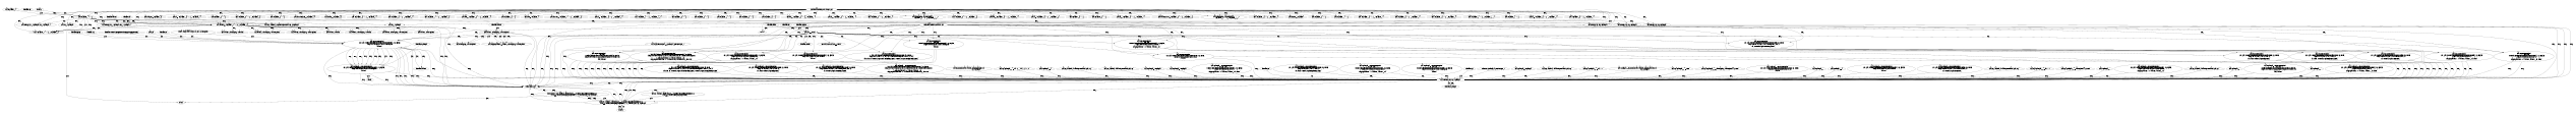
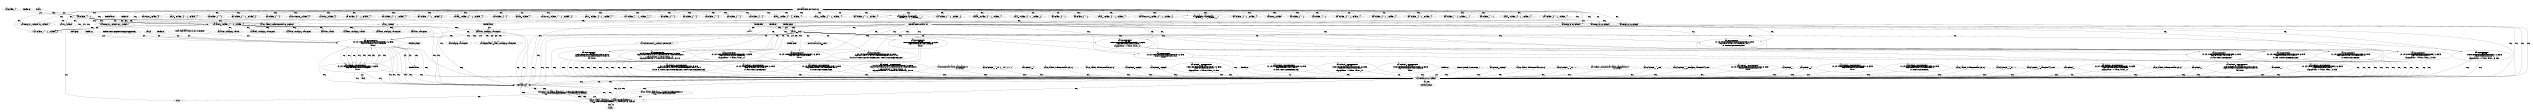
  digraph {
    n1 [label="(Call,response_exception(\n                ctx, &sft, MODBUS_EXCEPTION_ILLEGAL_DATA_ADDRESS, rsp, FALSE,\n                \"Illegal data address 0x%0X in write_register\n\",\n                address))"]
    n2 [label="(Call,rsp_length = response_exception(\n                ctx, &sft, MODBUS_EXCEPTION_ILLEGAL_DATA_ADDRESS, rsp, FALSE,\n                \"Illegal data address 0x%0X in write_register\n\",\n                address))"]
    n3 [label="(Call,send_msg(ctx, rsp, rsp_length))"]
    n4 [label="(MethodReturn,int)"]
    n5 [label="(Identifier,address)"]
    n6 [label="(Block,)"]
    n7 [label="(Call,(ctx->backend->backend_type == _MODBUS_BACKEND_TYPE_RTU &&\n            slave == MODBUS_BROADCAST_ADDRESS) ? 0 : send_msg(ctx, rsp, rsp_length))"]
    n8 [label="(Identifier,rsp_length)"]
    n9 [label="(Return,return (ctx->backend->backend_type == _MODBUS_BACKEND_TYPE_RTU &&\n            slave == MODBUS_BROADCAST_ADDRESS) ? 0 : send_msg(ctx, rsp, rsp_length);)"]
    n10 [label="(Call,ctx == NULL)"]
    n11 [label="(Call,response_exception(\n                    ctx, &sft,\n                    MODBUS_EXCEPTION_ILLEGAL_DATA_VALUE, rsp, FALSE,\n                    \"Illegal data value 0x%0X in write_bit request at address %0X\n\",\n                    data, address))"]
    n12 [label="(Call,response_exception(\n                ctx, &sft, MODBUS_EXCEPTION_ILLEGAL_DATA_ADDRESS, rsp, FALSE,\n                \"Illegal data address 0x%0X in write_registers\n\",\n                mapping_address < 0 ? address : address + nb))"]
    n13 [label="(Call,response_exception(\n                ctx, &sft, MODBUS_EXCEPTION_ILLEGAL_DATA_VALUE, rsp, TRUE,\n                \"Illegal nb of values (W%d, R%d) in write_and_read_registers (max W%d, R%d)\n\",\n                nb_write, nb, MODBUS_MAX_WR_WRITE_REGISTERS, MODBUS_MAX_WR_READ_REGISTERS))"]
    n14 [label="(Call,response_exception(\n                ctx, &sft, MODBUS_EXCEPTION_ILLEGAL_DATA_VALUE, rsp, TRUE,\n                \"Illegal nb of values %d in %s (max %d)\n\",\n                nb, name, MODBUS_MAX_READ_BITS))"]
    n15 [label="(Call,response_exception(\n                ctx, &sft, MODBUS_EXCEPTION_ILLEGAL_DATA_VALUE, rsp, TRUE,\n                \"Illegal nb of values %d in %s (max %d)\n\",\n                nb, name, MODBUS_MAX_READ_REGISTERS))"]
    n16 [label="(Call,response_exception(\n                ctx, &sft, MODBUS_EXCEPTION_ILLEGAL_DATA_VALUE, rsp, TRUE,\n                \"Illegal number of values %d in write_bits (max %d)\n\",\n                nb, MODBUS_MAX_WRITE_BITS))"]
    n17 [label="(Call,response_exception(\n                ctx, &sft, MODBUS_EXCEPTION_ILLEGAL_DATA_ADDRESS, rsp, FALSE,\n                \"Illegal data address 0x%0X in %s\n\",\n                mapping_address < 0 ? address : address + nb, name))"]
    n18 [label="(Call,response_exception(\n                ctx, &sft,\n                MODBUS_EXCEPTION_ILLEGAL_DATA_ADDRESS, rsp, FALSE,\n                \"Illegal data address 0x%0X in %s\n\",\n                mapping_address < 0 ? address : address + nb, name))"]
    n19 [label="(ControlStructure,if (ctx == NULL))"]
    n20 [label="(Call,response_exception(\n                ctx, &sft, MODBUS_EXCEPTION_ILLEGAL_DATA_ADDRESS, rsp, FALSE,\n                \"Illegal data read address 0x%0X or write address 0x%0X write_and_read_registers\n\",\n                mapping_address < 0 ? address : address + nb,\n                mapping_address_write < 0 ? address_write : address_write + nb_write))"]
    n21 [label="(Call,response_exception(\n                ctx, &sft, MODBUS_EXCEPTION_ILLEGAL_DATA_ADDRESS, rsp, FALSE,\n                \"Illegal data address 0x%0X in write_bit\n\",\n                address))"]
    n22 [label="(Call,response_exception(\n            ctx, &sft, MODBUS_EXCEPTION_ILLEGAL_FUNCTION, rsp, TRUE,\n            \"Unknown Modbus function code: 0x%0X\n\", function))"]
    n23 [label="(Call,response_exception(\n                ctx, &sft,\n                MODBUS_EXCEPTION_ILLEGAL_DATA_ADDRESS, rsp, FALSE,\n                \"Illegal data address 0x%0X in write_register\n\",\n                address))"]
    n24 [label="(Call,response_exception(\n                ctx, &sft,\n                MODBUS_EXCEPTION_ILLEGAL_DATA_ADDRESS, rsp, FALSE,\n                \"Illegal data address 0x%0X in write_bits\n\",\n                mapping_address < 0 ? address : address + nb))"]
    n25 [label="(Identifier,WRITE)"]
    n26 [label="(Call,response_exception(\n                 ctx, &sft, MODBUS_EXCEPTION_ILLEGAL_DATA_VALUE, rsp, TRUE,\n                 \"Illegal number of values %d in write_registers (max %d)\n\",\n                nb, MODBUS_MAX_WRITE_REGISTERS))"]
    n27 [label="(MethodParameterIn,modbus_t *ctx)"]
    1000114
    n29 [label="(Call,address - mb_mapping->start_registers)"]
    n30 [label="(Call,mb_mapping->start_registers)"]
    n31 [label="(Call,mapping_address = address - mb_mapping->start_registers)"]
    n32 [label="(Call,address = (req[offset + 1] << 8) + req[offset + 2])"]
    n33 [label="(Call,address - start_bits)"]
    n34 [label="(Call,address - mb_mapping->start_bits)"]
    n35 [label="(Call,address - mb_mapping->start_registers)"]
    n36 [label="(Call,address - start_registers)"]
    n37 [label="(Call,address - mb_mapping->start_bits)"]
    n38 [label="(Call,address - mb_mapping->start_registers)"]
    n39 [label="(Block,)"]
    n40 [label="(Call,(req[offset + 1] << 8) + req[offset + 2])"]
    n41 [label="(Call,address - mb_mapping->start_registers)"]
    n42 [label="(Call,req[offset + 1] << 8)"]
    n43 [label="(Call,memcpy(rsp, req, req_length))"]
    n44 [label="(Call,memcpy(rsp + rsp_length, req + rsp_length, 4))"]
    n45 [label="(Call,req + rsp_length)"]
    n46 [label="(Call,memcpy(rsp + rsp_length, req + rsp_length, 4))"]
    n47 [label="(Call,ctx->backend->prepare_response_tid(req, &req_length))"]
    n48 [label="(Call,req + rsp_length)"]
    n49 [label="(Call,memcpy(rsp, req, req_length))"]
    n50 [label="(Call,memcpy(rsp, req, req_length))"]
    n51 [label="(Literal,8)"]
-   n52 [label="(MethodParameterIn,const uint8_t *pos)"]
+   n52 [label="(MethodParameterIn,const uint8_t *req)"]
    n53 [label="(Call,nb_bytes = req[offset + 5])"]
    n54 [label="(Call,nb = (req[offset + 3] << 8) + req[offset + 4])"]
    n55 [label="(Call,req[offset + 3] << 8)"]
    n56 [label="(Call,(req[offset + 5] << 8) + req[offset + 6])"]
    n57 [label="(Call,req[offset + 3] << 8)"]
    n58 [label="(Call,nb_write_bytes = req[offset + 9])"]
    n59 [label="(Call,nb_bits = req[offset + 5])"]
    n60 [label="(Call,(req[offset + 3] << 8) + req[offset + 4])"]
    n61 [label="(Call,(req[offset + 3] << 8) + req[offset + 4])"]
    n62 [label="(Call,(req[offset + 7] << 8) + req[offset + 8])"]
    n63 [label="(Call,data = (req[offset + 3] << 8) + req[offset + 4])"]
    n64 [label="(Call,req[offset + 3] << 8)"]
    n65 [label="(Call,slave = req[offset - 1])"]
    n66 [label="(Call,nb_write = (req[offset + 7] << 8) + req[offset + 8])"]
    n67 [label="(Call,nb = (req[offset + 3] << 8) + req[offset + 4])"]
    n68 [label="(Call,(req[offset + j] << 8) + req[offset + j + 1])"]
    n69 [label="(Call,req[offset + 5] << 8)"]
    n70 [label="(Call,req[offset + 3] << 8)"]
    n71 [label="(Call,req[offset + j] << 8)"]
    n72 [label="(Call,req[offset + 3] << 8)"]
    n73 [label="(Call,req[offset + 5] << 8)"]
    n74 [label="(Call,and = (req[offset + 3] << 8) + req[offset + 4])"]
    n75 [label="(Call,nb = (req[offset + 3] << 8) + req[offset + 4])"]
    n76 [label="(Call,(req[offset + 3] << 8) + req[offset + 4])"]
    n77 [label="(Call,mb_mapping->tab_registers[i] =\n                    (req[offset + j] << 8) + req[offset + j + 1])"]
    n78 [label="(Call,(req[offset + 5] << 8) + req[offset + 6])"]
    n79 [label="(Call,data = (req[offset + 3] << 8) + req[offset + 4])"]
    n80 [label="(Call,or = (req[offset + 5] << 8) + req[offset + 6])"]
    n81 [label="(Call,req[offset + 3] << 8)"]
    n82 [label="(Call,req[offset + 3] << 8)"]
    n83 [label="(Call,nb = (req[offset + 3] << 8) + req[offset + 4])"]
    n84 [label="(Call,address_write = (req[offset + 5] << 8) + req[offset + 6])"]
    n85 [label="(Call,mb_mapping->tab_registers[i] =\n                    (req[offset + j] << 8) + req[offset + j + 1])"]
    n86 [label="(Call,(req[offset + 3] << 8) + req[offset + 4])"]
    n87 [label="(Call,function = req[offset])"]
    n88 [label="(Call,req[offset + 3] << 8)"]
    n89 [label="(Call,req[offset + 7] << 8)"]
    n90 [label="(Call,(req[offset + 3] << 8) + req[offset + 4])"]
    n91 [label="(Call,(req[offset + 3] << 8) + req[offset + 4])"]
    n92 [label="(Call,(req[offset + 3] << 8) + req[offset + 4])"]
    n93 [label="(Call,(req[offset + j] << 8) + req[offset + j + 1])"]
    n94 [label="(Call,req[offset + j] << 8)"]
    n95 [label="(Call,nb = (req[offset + 3] << 8) + req[offset + 4])"]
    n96 [label="(Call,(req[offset + 3] << 8) + req[offset + 4])"]
    n97 [label="(Literal,0)"]
    n98 [label="(Identifier,address)"]
-   n99 [label="(Identifier,FALSE)"]
+   n99 [label="(Literal,FALSE)"]
    n100 [label="(Call,rsp_length = response_exception(\n                ctx, &sft, MODBUS_EXCEPTION_ILLEGAL_DATA_VALUE, rsp, TRUE,\n                \"Illegal nb of values (W%d, R%d) in write_and_read_registers (max W%d, R%d)\n\",\n                nb_write, nb, MODBUS_MAX_WR_WRITE_REGISTERS, MODBUS_MAX_WR_READ_REGISTERS))"]
    n101 [label="(Call,rsp_length = response_exception(\n                ctx, &sft, MODBUS_EXCEPTION_ILLEGAL_DATA_VALUE, rsp, TRUE,\n                \"Illegal nb of values %d in %s (max %d)\n\",\n                nb, name, MODBUS_MAX_READ_BITS))"]
    n102 [label="(Identifier,rsp)"]
    n103 [label="(Call,rsp_length = response_exception(\n                 ctx, &sft, MODBUS_EXCEPTION_ILLEGAL_DATA_VALUE, rsp, TRUE,\n                 \"Illegal number of values %d in write_registers (max %d)\n\",\n                nb, MODBUS_MAX_WRITE_REGISTERS))"]
    n104 [label="(Call,rsp_length = response_exception(\n                ctx, &sft, MODBUS_EXCEPTION_ILLEGAL_DATA_ADDRESS, rsp, FALSE,\n                \"Illegal data read address 0x%0X or write address 0x%0X write_and_read_registers\n\",\n                mapping_address < 0 ? address : address + nb,\n                mapping_address_write < 0 ? address_write : address_write + nb_write))"]
    n105 [label="(Identifier,MODBUS_EXCEPTION_ILLEGAL_DATA_ADDRESS)"]
    n106 [label="(Call,response_io_status(tab_bits, mapping_address, nb,\n                                            rsp, rsp_length))"]
    n107 [label="(Call,rsp[rsp_length++] = (nb / 8) + ((nb % 8) ? 1 : 0))"]
    n108 [label="(Call,rsp_length += 4)"]
    n109 [label="(Call,&sft)"]
    n110 [label="(Call,ctx->backend->build_response_basis(&sft, rsp))"]
    n111 [label="(Call,ctx->backend->build_response_basis(&sft, rsp))"]
    n112 [label="(Call,rsp_length = req_length)"]
    n113 [label="(Call,rsp_length = req_length)"]
    n114 [label="(Call,rsp_length = response_exception(\n                ctx, &sft,\n                MODBUS_EXCEPTION_ILLEGAL_DATA_ADDRESS, rsp, FALSE,\n                \"Illegal data address 0x%0X in %s\n\",\n                mapping_address < 0 ? address : address + nb, name))"]
    n115 [label="(Identifier,ctx)"]
    n116 [label="(Call,rsp_length = response_exception(\n                ctx, &sft, MODBUS_EXCEPTION_ILLEGAL_DATA_VALUE, rsp, TRUE,\n                \"Illegal nb of values %d in %s (max %d)\n\",\n                nb, name, MODBUS_MAX_READ_REGISTERS))"]
    n117 [label="(Call,rsp_length = response_exception(\n                ctx, &sft,\n                MODBUS_EXCEPTION_ILLEGAL_DATA_ADDRESS, rsp, FALSE,\n                \"Illegal data address 0x%0X in write_bits\n\",\n                mapping_address < 0 ? address : address + nb))"]
    n118 [label="(Identifier,offset)"]
    n119 [label="(Identifier,ctx)"]
    n120 [label="(Call,rsp_length = response_exception(\n                ctx, &sft,\n                MODBUS_EXCEPTION_ILLEGAL_DATA_ADDRESS, rsp, FALSE,\n                \"Illegal data address 0x%0X in write_register\n\",\n                address))"]
    n121 [label="(Identifier,sft)"]
    n122 [label="(Identifier,rsp)"]
    n123 [label="(Unknown,rsp_length - byte_count_pos - 1)"]
    n124 [label="(Call,req[offset + 1])"]
    n125 [label="(Call,rsp_length = req_length)"]
    n126 [label="(Call,ctx->backend->build_response_basis(&sft, rsp))"]
    n127 [label="(Call,rsp[rsp_length++] = nb << 1)"]
    n128 [label="(Call,rsp_length = response_io_status(tab_bits, mapping_address, nb,\n                                            rsp, rsp_length))"]
    n129 [label="(Call,rsp[rsp_length++] = 0xFF)"]
    n130 [label="(Call,rsp[rsp_length++] = mb_mapping->tab_registers[i] & 0xFF)"]
    n131 [label="(Call,rsp_length = response_exception(\n            ctx, &sft, MODBUS_EXCEPTION_ILLEGAL_FUNCTION, rsp, TRUE,\n            \"Unknown Modbus function code: 0x%0X\n\", function))"]
    n132 [label="(Call,rsp_length++)"]
    n133 [label="(Identifier,ctx)"]
    n134 [label="(Call,rsp_length += 4)"]
    n135 [label="(Identifier,rsp_length)"]
    n136 [label="(Identifier,register)"]
    n137 [label="(Call,rsp_length = response_exception(\n                ctx, &sft, MODBUS_EXCEPTION_ILLEGAL_DATA_ADDRESS, rsp, FALSE,\n                \"Illegal data address 0x%0X in write_bit\n\",\n                address))"]
    n138 [label="(Call,rsp_length = response_exception(\n                ctx, &sft, MODBUS_EXCEPTION_ILLEGAL_DATA_VALUE, rsp, TRUE,\n                \"Illegal number of values %d in write_bits (max %d)\n\",\n                nb, MODBUS_MAX_WRITE_BITS))"]
    n139 [label="(Call,ctx->backend->build_response_basis(&sft, rsp))"]
    n140 [label="(Call,rsp[rsp_length++] = nb << 1)"]
    n141 [label="(Call,rsp[rsp_length++] = tab_registers[i] & 0xFF)"]
    n142 [label="(Call,rsp_length++)"]
    n143 [label="(Call,ctx->backend->backend_type == _MODBUS_BACKEND_TYPE_RTU &&\n            slave == MODBUS_BROADCAST_ADDRESS)"]
    n144 [label="(Call,rsp_length = response_exception(\n                ctx, &sft, MODBUS_EXCEPTION_ILLEGAL_DATA_ADDRESS, rsp, FALSE,\n                \"Illegal data address 0x%0X in write_registers\n\",\n                mapping_address < 0 ? address : address + nb))"]
    n145 [label="(Call,ctx->backend->build_response_basis(&sft, rsp))"]
    n146 [label="(Call,rsp_length++)"]
    n147 [label="(Literal,\"Illegal data address 0x%0X in write_register\n\")"]
    n148 [label="(Call,rsp_length = response_exception(\n                    ctx, &sft,\n                    MODBUS_EXCEPTION_ILLEGAL_DATA_VALUE, rsp, FALSE,\n                    \"Illegal data value 0x%0X in write_bit request at address %0X\n\",\n                    data, address))"]
    n149 [label="(Identifier,address)"]
    n150 [label="(Call,rsp[byte_count_pos] = rsp_length - byte_count_pos - 1)"]
    n151 [label="(Identifier,req)"]
    n152 [label="(Call,rsp_length++)"]
    n153 [label="(Call,rsp_length = response_exception(\n                ctx, &sft, MODBUS_EXCEPTION_ILLEGAL_DATA_ADDRESS, rsp, FALSE,\n                \"Illegal data address 0x%0X in %s\n\",\n                mapping_address < 0 ? address : address + nb, name))"]
    n1 -> n2 [label="AST: "]
    n1 -> n2 [label="DDG: "]
    n1 -> n2 [label="DDG: "]
    n1 -> n2 [label="DDG: "]
    n1 -> n2 [label="DDG: "]
    n1 -> n2 [label="DDG: "]
    n1 -> n2 [label="DDG: "]
    n1 -> n2 [label="DDG: "]
    n1 -> n3 [label="DDG: "]
    n1 -> n3 [label="DDG: "]
    n1 -> n4 [label="DDG: "]
    n1 -> n4 [label="DDG: "]
    n1 -> n4 [label="DDG: "]
    n1 -> n4 [label="DDG: "]
    n1 -> n4 [label="DDG: "]
    n1 -> n4 [label="DDG: "]
    n1 -> n5 [label="CFG: "]
    n2 -> n1 [label="CFG: "]
    n2 -> n3 [label="DDG: "]
    n2 -> n4 [label="DDG: "]
    n2 -> n4 [label="DDG: "]
    n2 -> n6 [label="AST: "]
    n3 -> n4 [label="DDG: "]
    n3 -> n4 [label="DDG: "]
    n3 -> n4 [label="DDG: "]
    n3 -> n7 [label="AST: "]
    n3 -> n7 [label="DDG: "]
    n3 -> n7 [label="DDG: "]
    n3 -> n7 [label="DDG: "]
    n3 -> n8 [label="CFG: "]
    n4 -> n9 [label="CFG: "]
    n5 -> n1 [label="AST: "]
    n7 -> n3 [label="CFG: "]
    n7 -> n4 [label="DDG: "]
    n7 -> n4 [label="DDG: "]
    n7 -> n4 [label="DDG: "]
    n7 -> n9 [label="AST: "]
    n7 -> n9 [label="DDG: "]
    n7 -> n97 [label="CFG: "]
    n8 -> n3 [label="AST: "]
    n9 -> n4 [label="DDG: "]
    n9 -> n7 [label="CFG: "]
    n9 -> n39 [label="AST: "]
    n10 -> n1 [label="DDG: "]
-   n10 -> n3 [label="DDG: "]
+   n10 -> n150 [label="DDG: "]
    n10 -> n4 [label="DDG: "]
    n10 -> n4 [label="DDG: "]
    n10 -> n4 [label="DDG: "]
    n10 -> n11 [label="DDG: "]
    n10 -> n12 [label="DDG: "]
    n10 -> n13 [label="DDG: "]
    n10 -> n14 [label="DDG: "]
    n10 -> n15 [label="DDG: "]
    n10 -> n16 [label="DDG: "]
    n10 -> n17 [label="DDG: "]
    n10 -> n18 [label="DDG: "]
    n10 -> n19 [label="AST: "]
    n10 -> n20 [label="DDG: "]
    n10 -> n21 [label="DDG: "]
    n10 -> n22 [label="DDG: "]
    n10 -> n23 [label="DDG: "]
    n10 -> n24 [label="DDG: "]
    n10 -> n25 [label="CFG: "]
    n10 -> n26 [label="DDG: "]
    n11 -> n3 [label="DDG: "]
    n11 -> n3 [label="DDG: "]
    n12 -> n3 [label="DDG: "]
    n12 -> n3 [label="DDG: "]
    n13 -> n3 [label="DDG: "]
    n13 -> n3 [label="DDG: "]
    n14 -> n3 [label="DDG: "]
    n14 -> n3 [label="DDG: "]
    n15 -> n3 [label="DDG: "]
    n15 -> n3 [label="DDG: "]
    n16 -> n3 [label="DDG: "]
    n16 -> n3 [label="DDG: "]
    n17 -> n3 [label="DDG: "]
    n17 -> n3 [label="DDG: "]
    n18 -> n3 [label="DDG: "]
    n18 -> n3 [label="DDG: "]
    n20 -> n3 [label="DDG: "]
    n20 -> n3 [label="DDG: "]
    n21 -> n3 [label="DDG: "]
    n21 -> n3 [label="DDG: "]
    n22 -> n3 [label="DDG: "]
    n22 -> n3 [label="DDG: "]
    n23 -> n3 [label="DDG: "]
    n23 -> n3 [label="DDG: "]
    n24 -> n3 [label="DDG: "]
    n24 -> n3 [label="DDG: "]
    n25 -> n10 [label="AST: "]
    n26 -> n3 [label="DDG: "]
    n26 -> n3 [label="DDG: "]
    n27 -> n1 [label="DDG: "]
    n27 -> n3 [label="CFG: "]
    n27 -> n4 [label="DDG: "]
    n27 -> n10 [label="DDG: "]
    n27 -> n11 [label="DDG: "]
    n27 -> n12 [label="DDG: "]
    n27 -> n13 [label="DDG: "]
    n27 -> n14 [label="DDG: "]
    n27 -> n15 [label="DDG: "]
    n27 -> n16 [label="DDG: "]
    n27 -> n17 [label="DDG: "]
    n27 -> n18 [label="DDG: "]
    n27 -> n20 [label="DDG: "]
    n27 -> n21 [label="DDG: "]
    n27 -> n22 [label="DDG: "]
    n27 -> n23 [label="DDG: "]
    n27 -> n24 [label="DDG: "]
    n27 -> n26 [label="DDG: "]
    n27 -> 1000114 [label="AST: "]
    n29 -> n1 [label="DDG: "]
    n29 -> n4 [label="DDG: "]
    n29 -> n4 [label="DDG: "]
    n29 -> n30 [label="CFG: "]
    n29 -> n31 [label="AST: "]
    n29 -> n31 [label="DDG: "]
    n29 -> n31 [label="DDG: "]
    n30 -> n29 [label="AST: "]
    n31 -> n29 [label="CFG: "]
    n32 -> n4 [label="DDG: "]
    n32 -> n4 [label="DDG: "]
    n32 -> n29 [label="DDG: "]
    n32 -> n33 [label="DDG: "]
    n32 -> n34 [label="DDG: "]
    n32 -> n35 [label="DDG: "]
    n32 -> n36 [label="DDG: "]
    n32 -> n37 [label="DDG: "]
    n32 -> n38 [label="DDG: "]
    n32 -> n39 [label="AST: "]
    n32 -> n40 [label="CFG: "]
    n32 -> n41 [label="DDG: "]
    n40 -> n32 [label="AST: "]
    n42 -> n4 [label="DDG: "]
    n42 -> n32 [label="DDG: "]
    n42 -> n32 [label="DDG: "]
    n42 -> n40 [label="AST: "]
    n42 -> n40 [label="DDG: "]
    n42 -> n40 [label="DDG: "]
    n42 -> n43 [label="DDG: "]
    n42 -> n44 [label="DDG: "]
    n42 -> n45 [label="DDG: "]
    n42 -> n46 [label="DDG: "]
    n42 -> n47 [label="DDG: "]
    n42 -> n48 [label="DDG: "]
    n42 -> n49 [label="DDG: "]
    n42 -> n50 [label="DDG: "]
    n43 -> n3 [label="DDG: "]
    n49 -> n3 [label="DDG: "]
    n50 -> n3 [label="DDG: "]
    n51 -> n42 [label="AST: "]
    n52 -> n4 [label="DDG: "]
    n52 -> 1000114 [label="AST: "]
    n52 -> n40 [label="DDG: "]
    n52 -> n42 [label="DDG: "]
    n52 -> n43 [label="DDG: "]
    n52 -> n44 [label="DDG: "]
    n52 -> n45 [label="DDG: "]
    n52 -> n46 [label="DDG: "]
    n52 -> n47 [label="DDG: "]
    n52 -> n48 [label="DDG: "]
    n52 -> n49 [label="DDG: "]
    n52 -> n50 [label="DDG: "]
    n52 -> n53 [label="DDG: "]
    n52 -> n54 [label="DDG: "]
    n52 -> n55 [label="DDG: "]
    n52 -> n56 [label="DDG: "]
    n52 -> n57 [label="DDG: "]
    n52 -> n58 [label="DDG: "]
    n52 -> n59 [label="DDG: "]
    n52 -> n60 [label="DDG: "]
    n52 -> n61 [label="DDG: "]
    n52 -> n62 [label="DDG: "]
    n52 -> n63 [label="DDG: "]
    n52 -> n64 [label="DDG: "]
    n52 -> n65 [label="DDG: "]
    n52 -> n66 [label="CFG: "]
    n52 -> n67 [label="DDG: "]
    n52 -> n68 [label="DDG: "]
    n52 -> n69 [label="DDG: "]
    n52 -> n70 [label="DDG: "]
    n52 -> n71 [label="DDG: "]
    n52 -> n72 [label="DDG: "]
    n52 -> n73 [label="DDG: "]
    n52 -> n74 [label="DDG: "]
    n52 -> n75 [label="DDG: "]
    n52 -> n76 [label="DDG: "]
    n52 -> n77 [label="DDG: "]
    n52 -> n78 [label="DDG: "]
    n52 -> n79 [label="DDG: "]
    n52 -> n80 [label="DDG: "]
    n52 -> n81 [label="DDG: "]
    n52 -> n82 [label="DDG: "]
    n52 -> n83 [label="DDG: "]
    n52 -> n84 [label="DDG: "]
    n52 -> n85 [label="DDG: "]
    n52 -> n86 [label="DDG: "]
    n52 -> n87 [label="DDG: "]
    n52 -> n88 [label="DDG: "]
    n52 -> n89 [label="DDG: "]
    n52 -> n90 [label="DDG: "]
    n52 -> n91 [label="DDG: "]
    n52 -> n92 [label="DDG: "]
    n52 -> n93 [label="DDG: "]
    n52 -> n94 [label="DDG: "]
    n52 -> n95 [label="DDG: "]
    n52 -> n96 [label="DDG: "]
    n97 -> n7 [label="AST: "]
    n98 -> n32 [label="AST: "]
    n99 -> n1 [label="AST: "]
    n100 -> n3 [label="DDG: "]
    n101 -> n3 [label="DDG: "]
    n102 -> n1 [label="AST: "]
    n103 -> n3 [label="DDG: "]
    n104 -> n3 [label="DDG: "]
    n105 -> n1 [label="AST: "]
    n106 -> n3 [label="DDG: "]
    n107 -> n3 [label="DDG: "]
    n108 -> n3 [label="DDG: "]
    n109 -> n1 [label="AST: "]
    n110 -> n3 [label="DDG: "]
    n111 -> n3 [label="DDG: "]
    n112 -> n3 [label="DDG: "]
    n113 -> n3 [label="DDG: "]
    n114 -> n3 [label="DDG: "]
    n115 -> n3 [label="AST: "]
    n116 -> n3 [label="DDG: "]
    n117 -> n3 [label="DDG: "]
    n118 -> n10 [label="CFG: "]
    n119 -> n10 [label="AST: "]
    n120 -> n3 [label="DDG: "]
    n121 -> n32 [label="CFG: "]
    n122 -> n3 [label="AST: "]
    n123 -> n3 [label="DDG: "]
    n124 -> n42 [label="AST: "]
    n125 -> n3 [label="DDG: "]
    n126 -> n3 [label="DDG: "]
    n127 -> n3 [label="DDG: "]
    n128 -> n3 [label="DDG: "]
    n129 -> n3 [label="DDG: "]
    n130 -> n3 [label="DDG: "]
    n131 -> n3 [label="DDG: "]
    n132 -> n3 [label="DDG: "]
    n133 -> n1 [label="AST: "]
    n134 -> n3 [label="DDG: "]
    n135 -> n2 [label="AST: "]
    n136 -> n10 [label="CFG: "]
    n137 -> n3 [label="DDG: "]
    n138 -> n3 [label="DDG: "]
    n139 -> n3 [label="DDG: "]
    n140 -> n3 [label="DDG: "]
    n141 -> n3 [label="DDG: "]
    n142 -> n3 [label="DDG: "]
    n143 -> n7 [label="AST: "]
    n144 -> n3 [label="DDG: "]
    n145 -> n3 [label="DDG: "]
    n146 -> n3 [label="DDG: "]
    n147 -> n1 [label="AST: "]
    n148 -> n3 [label="DDG: "]
    n149 -> n29 [label="AST: "]
    n150 -> n3 [label="DDG: "]
    n151 -> n42 [label="CFG: "]
    n152 -> n3 [label="DDG: "]
    n153 -> n3 [label="DDG: "]
  }
